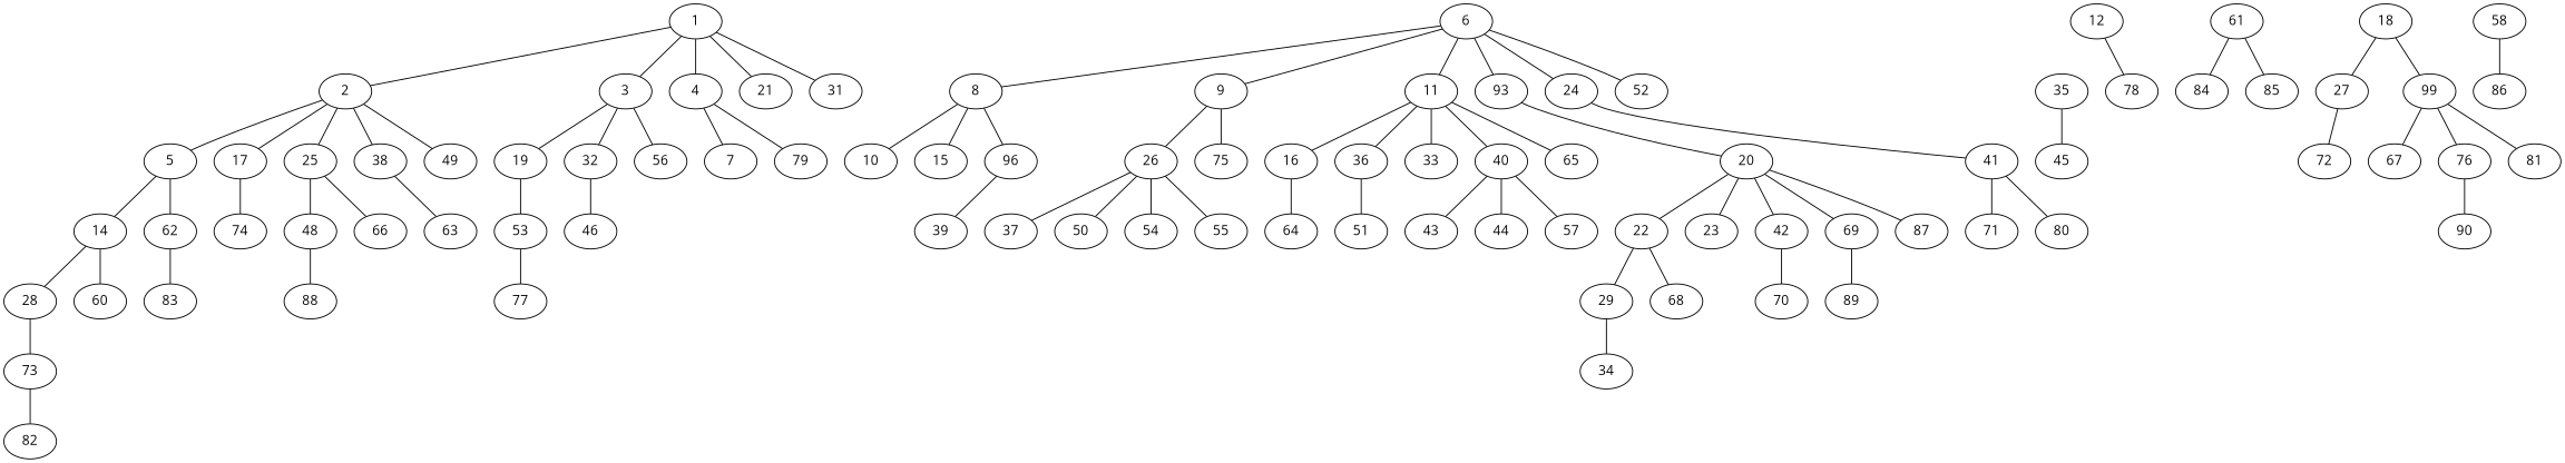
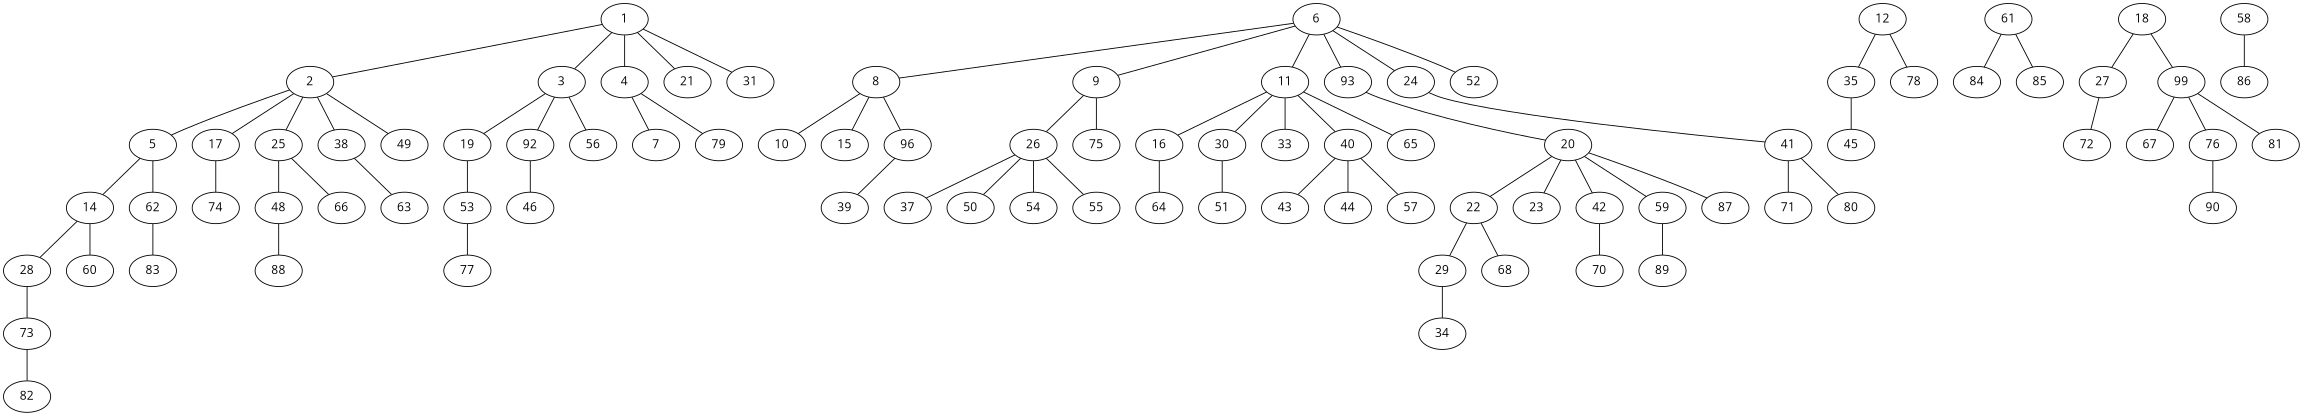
  graph {
    fontname="Open Sans"
    node [fontname="Open Sans"]
    edge [fontname="Open Sans"]
    1
    2
    3
    4
    21
    31
    5
    17
    25
    38
    49
    19
-   32
+   32 [label=92]
    56
    7
    79
    14
    62
    74
    48
    66
    63
    6
    8
    9
    11
    n27 [label=93]
    24
    52
    53
    46
    12
    35
    78
    28
    60
    83
    88
    61
    84
    85
    10
    15
    n44 [label=96]
    26
    75
    16
-   30 [label=36]
+   30
    33
    40
    65
    20
    41
    77
    45
    73
    39
    37
    50
    54
    55
    64
    51
    43
    44
    57
    22
    23
    42
-   69
+   69 [label=59]
    87
    71
    80
    18
    27
    n76 [label=99]
    29
    68
    70
    89
    82
    58
    86
    72
    67
    76
    81
    90
    34
    1 -- 2
    1 -- 3
    1 -- 4
    1 -- 21
    1 -- 31
    2 -- 5
    2 -- 17
    2 -- 25
    2 -- 38
    2 -- 49
    3 -- 19
    3 -- 32
    3 -- 56
    4 -- 7
    4 -- 79
    5 -- 14
    5 -- 62
    17 -- 74
    25 -- 48
    25 -- 66
    38 -- 63
    19 -- 53
    32 -- 46
    14 -- 28
    14 -- 60
    62 -- 83
    48 -- 88
    6 -- 8
    6 -- 9
    6 -- 11
    6 -- n27
    6 -- 24
    6 -- 52
    8 -- 10
    8 -- 15
    8 -- n44
    9 -- 26
    9 -- 75
    11 -- 16
    11 -- 30
    11 -- 33
    11 -- 40
    11 -- 65
    n27 -- 20
    24 -- 41
    53 -- 77
+   12 -- 35
    12 -- 78
    35 -- 45
    28 -- 73
    61 -- 84
    61 -- 85
    n44 -- 39
    26 -- 37
    26 -- 50
    26 -- 54
    26 -- 55
    16 -- 64
    30 -- 51
    40 -- 43
    40 -- 44
    40 -- 57
    20 -- 22
    20 -- 23
    20 -- 42
    20 -- 69
    20 -- 87
    41 -- 71
    41 -- 80
    73 -- 82
    22 -- 29
    22 -- 68
    42 -- 70
    69 -- 89
    18 -- 27
    18 -- n76
    27 -- 72
    n76 -- 67
    n76 -- 76
    n76 -- 81
    29 -- 34
    58 -- 86
    76 -- 90
  }
